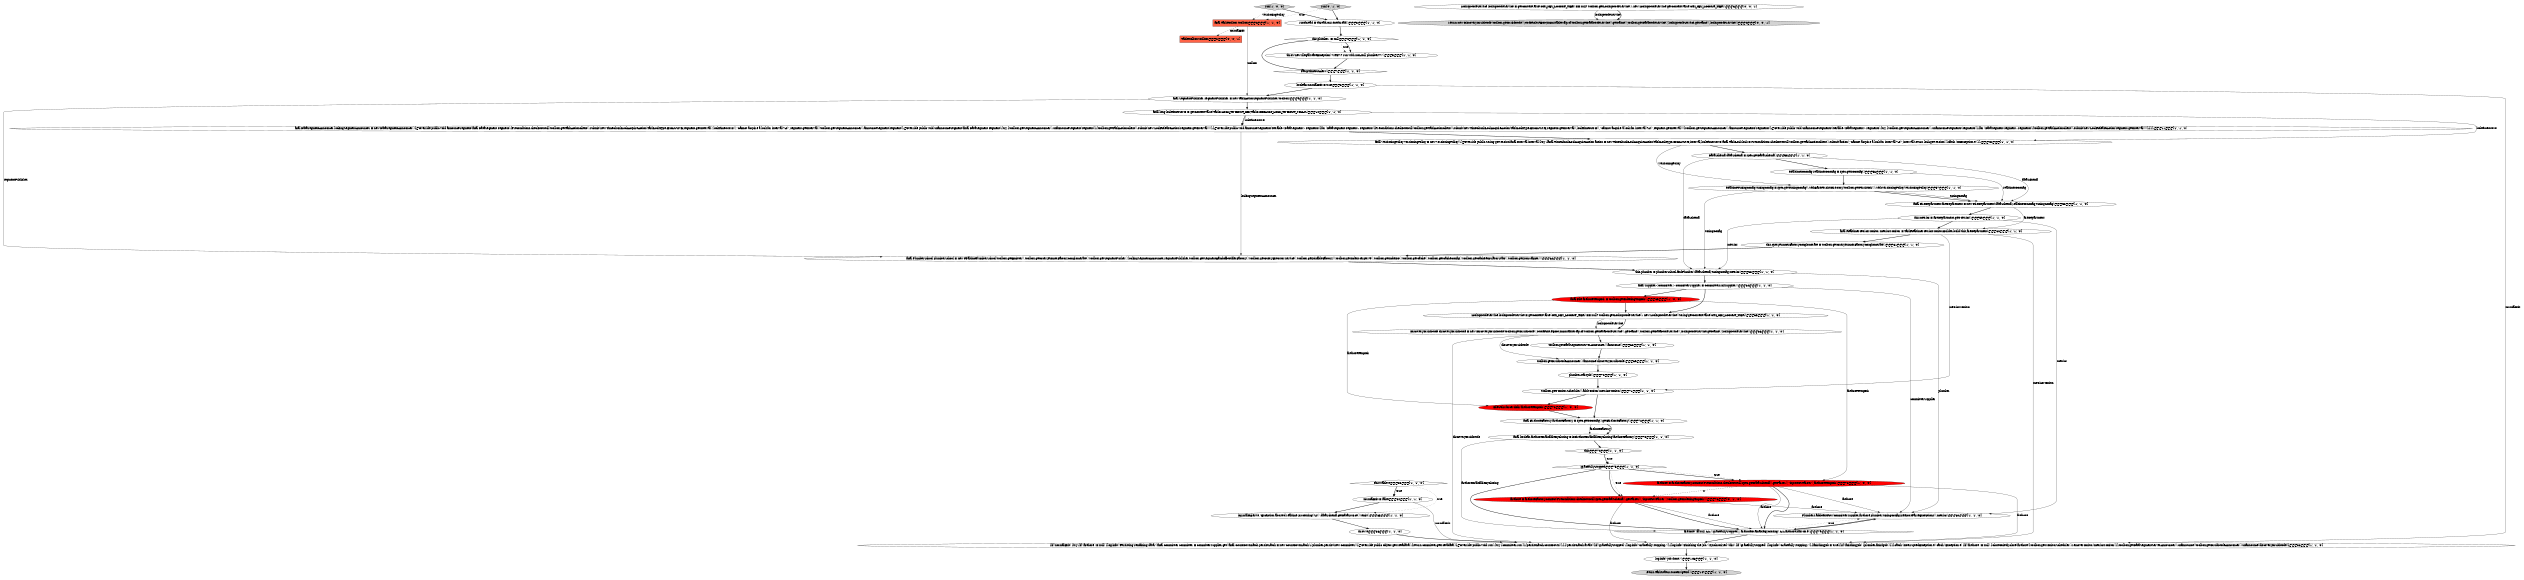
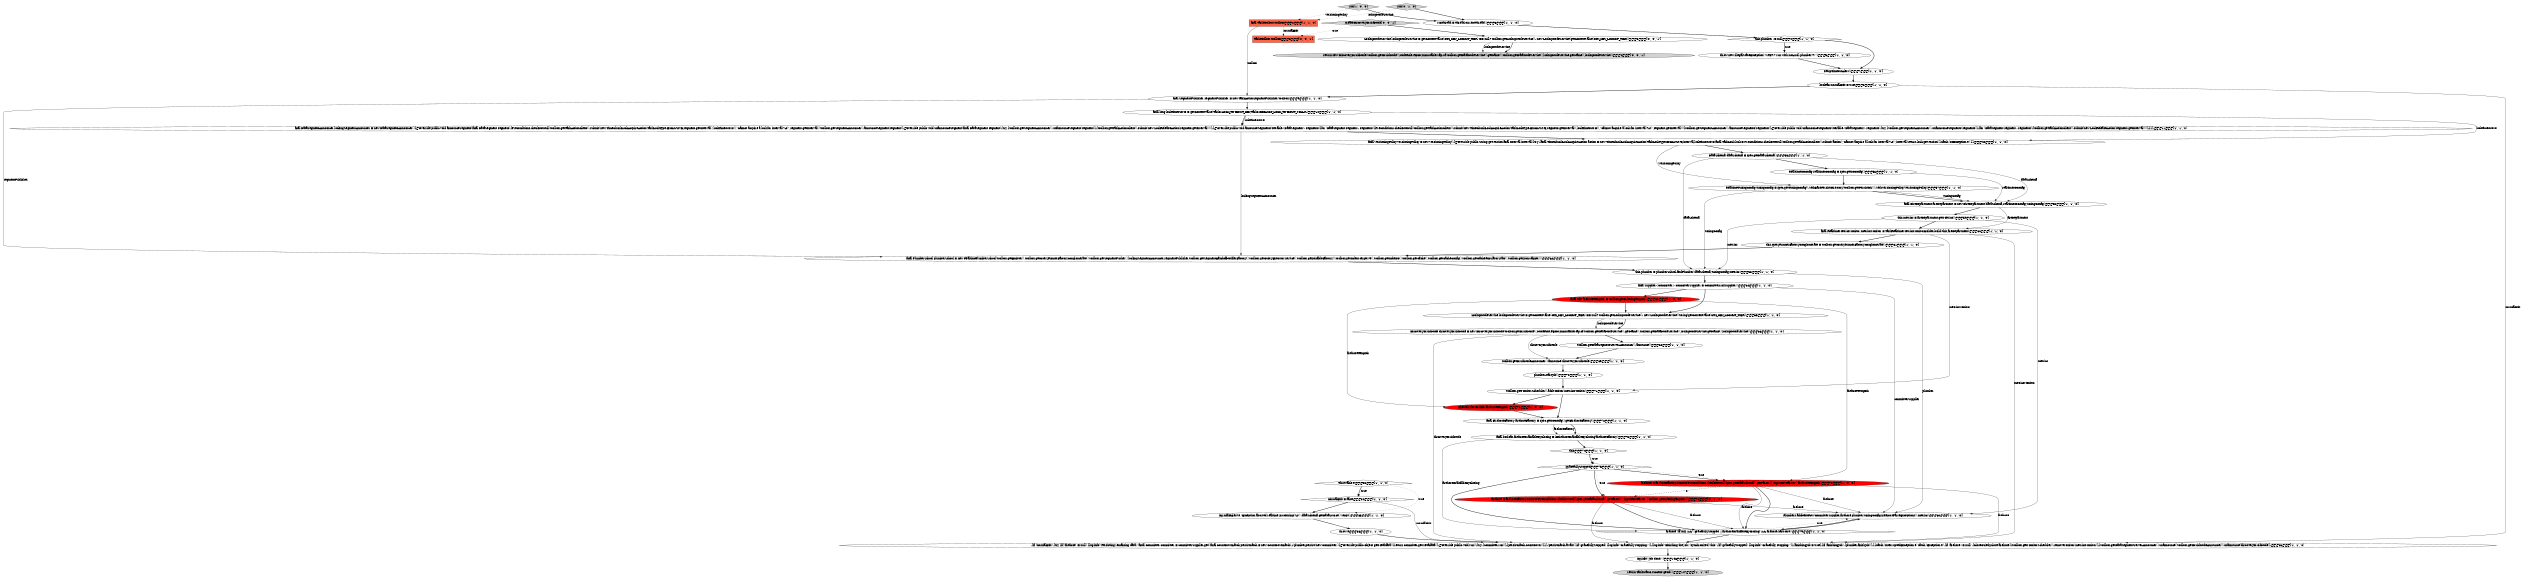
  digraph {
    node [fillcolor=white shape=ellipse style=filled]
    edge [style=bold]
    n1 [label="final SegmentPublisher segmentPublisher = new TaskActionSegmentPublisher(toolbox)@@@9@@@['1', '1', '0']"]
    n2 [label="final PlumberSchool plumberSchool = new RealtimePlumberSchool(toolbox.getEmitter(),toolbox.getQueryRunnerFactoryConglomerate(),toolbox.getSegmentPusher(),lockingSegmentAnnouncer,segmentPublisher,toolbox.getSegmentHandoffNotifierFactory(),toolbox.getQueryExecutorService(),toolbox.getJoinableFactory(),toolbox.getIndexMergerV9(),toolbox.getIndexIO(),toolbox.getCache(),toolbox.getCacheConfig(),toolbox.getCachePopulatorStats(),toolbox.getJsonMapper())@@@62@@@['1', '1', '0']"]
    n3 [label="final long lockTimeoutMs = getContextValue(Tasks.LOCK_TIMEOUT_KEY,Tasks.DEFAULT_LOCK_TIMEOUT_MILLIS)@@@10@@@['1', '1', '0']"]
    n4 [label="this.plumber = plumberSchool.findPlumber(dataSchema,tuningConfig,metrics)@@@63@@@['1', '1', '0']"]
    n5 [label="final DataSegmentAnnouncer lockingSegmentAnnouncer = new DataSegmentAnnouncer(){@Override public void announceSegment(final DataSegment segment){Preconditions.checkNotNull(toolbox.getTaskActionClient().submit(new TimeChunkLockAcquireAction(TaskLockType.EXCLUSIVE,segment.getInterval(),lockTimeoutMs)),\"Cannot acquire a lock for interval(%s(\",segment.getInterval())toolbox.getSegmentAnnouncer().announceSegment(segment)}@Override public void unannounceSegment(final DataSegment segment){try {toolbox.getSegmentAnnouncer().unannounceSegment(segment)}{toolbox.getTaskActionClient().submit(new LockReleaseAction(segment.getInterval()))}}@Override public void announceSegments(Iterable<DataSegment> segments){for (DataSegment segment : segments){Preconditions.checkNotNull(toolbox.getTaskActionClient().submit(new TimeChunkLockAcquireAction(TaskLockType.EXCLUSIVE,segment.getInterval(),lockTimeoutMs)),\"Cannot acquire a lock for interval(%s(\",segment.getInterval())}toolbox.getSegmentAnnouncer().announceSegments(segments)}@Override public void unannounceSegments(Iterable<DataSegment> segments){try {toolbox.getSegmentAnnouncer().unannounceSegments(segments)}{for (DataSegment segment : segments){toolbox.getTaskActionClient().submit(new LockReleaseAction(segment.getInterval()))}}}}@@@11@@@['1', '1', '0']"]
    n6 [label="final VersioningPolicy versioningPolicy = new VersioningPolicy(){@Override public String getVersion(final Interval interval){try {final TimeChunkLockAcquireAction action = new TimeChunkLockAcquireAction(TaskLockType.EXCLUSIVE,interval,lockTimeoutMs)final TaskLock lock = Preconditions.checkNotNull(toolbox.getTaskActionClient().submit(action),\"Cannot acquire a lock for interval(%s(\",interval)return lock.getVersion()}catch (IOException e) }}@@@42@@@['1', '1', '0']"]
    n7 [label="!gracefullyStopped@@@75@@@['1', '1', '0']" shape=diamond]
    n8 [label="firehose != null && (!gracefullyStopped || firehoseDrainableByClosing) && firehose.hasMore()@@@79@@@['1', '1', '0']" shape=diamond]
    n9 [fillcolor=red label="firehose = firehoseFactory.connect(Preconditions.checkNotNull(spec.getDataSchema().getParser(),\"inputRowParser\"),toolbox.getIndexingTmpDir())@@@76@@@['0', '1', '0']"]
    n10 [fillcolor=red label="firehose = firehoseFactory.connect(Preconditions.checkNotNull(spec.getDataSchema().getParser(),\"inputRowParser\"),firehoseTempDir)@@@78@@@['1', '0', '0']"]
    n11 [label="Plumbers.addNextRow(committerSupplier,firehose,plumber,tuningConfig.isReportParseExceptions(),metrics)@@@80@@@['1', '1', '0']"]
    n12 [label="{if (normalExit) {try {if (firehose != null) {log.info(\"Persisting remaining data.\")final Committer committer = committerSupplier.get()final CountDownLatch persistLatch = new CountDownLatch(1)plumber.persist(new Committer(){@Override public Object getMetadata(){return committer.getMetadata()}@Override public void run(){try {committer.run()}{persistLatch.countDown()}}})persistLatch.await()}if (gracefullyStopped) {log.info(\"Gracefully stopping.\")}{log.info(\"Finishing the job.\")synchronized (this) {if (gracefullyStopped) {log.info(\"Gracefully stopping.\")}{finishingJob = true}}if (finishingJob) {plumber.finishJob()}}}catch (InterruptedException e) catch (Exception e) {if (firehose != null) {CloseQuietly.close(firehose)}toolbox.getMonitorScheduler().removeMonitor(metricsMonitor)}}toolbox.getDataSegmentServerAnnouncer().unannounce()toolbox.getDruidNodeAnnouncer().unannounce(discoveryDruidNode)}@@@88@@@['1', '1', '0']"]
    n13 [label="this.queryRunnerFactoryConglomerate = toolbox.getQueryRunnerFactoryConglomerate()@@@61@@@['1', '1', '0']"]
    n14 [label="final Supplier<Committer> committerSupplier = Committers.nilSupplier()@@@64@@@['1', '1', '0']"]
    n15 [label="LookupNodeService lookupNodeService = getContextValue(CTX_KEY_LOOKUP_TIER) == null? toolbox.getLookupNodeService(): new LookupNodeService((String)getContextValue(CTX_KEY_LOOKUP_TIER))@@@65@@@['1', '1', '0']"]
    n16 [fillcolor=red label="final File firehoseTempDir = toolbox.getIndexingTmpDir()@@@65@@@['1', '0', '0']"]
    n17 [label="DiscoveryDruidNode discoveryDruidNode = new DiscoveryDruidNode(toolbox.getDruidNode(),NodeRole.PEON,ImmutableMap.of(toolbox.getDataNodeService().getName(),toolbox.getDataNodeService(),lookupNodeService.getName(),lookupNodeService))@@@66@@@['1', '1', '0']"]
    n18 [fillcolor=red label="FileUtils.forceMkdir(firehoseTempDir)@@@73@@@['1', '0', '0']"]
    n19 [label="Throwable e@@@83@@@['1', '1', '0']" shape=diamond]
    n20 [label="log.makeAlert(e,\"Exception aborted realtime processing(%s(\",dataSchema.getDataSource()).emit()@@@85@@@['1', '1', '0']"]
-   n21 [label="normalExit = false@@@84@@@['1', '1', '0']"]
+   n21 [label="normalExit = false@@@84@@@['1', '1', '0']" shape=diamond]
    n22 [label="throw e@@@86@@@['1', '1', '0']"]
    n23 [label="log.info(\"Job done!\")@@@146@@@['1', '1', '0']"]
    n24 [fillcolor=lightgray label="return TaskStatus.success(getId())@@@147@@@['1', '1', '0']"]
    n25 [label="this.plumber != null@@@4@@@['1', '1', '0']" shape=diamond]
-   n26 [label="setupTimeoutAlert()@@@7@@@['1', '1', '0']" shape=diamond]
+   n26 [label="setupTimeoutAlert()@@@7@@@['1', '1', '0']"]
    n27 [label="throw new IllegalStateException(\"WTF?!? run with non-null plumber??!\")@@@5@@@['1', '1', '0']"]
    n28 [label="boolean normalExit = true@@@8@@@['1', '1', '0']"]
    n29 [fillcolor=tomato label="TaskToolbox toolbox@@@2@@@['0', '0', '1']" shape=box]
    n30 [label="toolbox.getDruidNodeAnnouncer().announce(discoveryDruidNode)@@@69@@@['1', '1', '0']"]
    n31 [label="plumber.startJob()@@@70@@@['1', '1', '0']"]
    n32 [label="toolbox.getMonitorScheduler().addMonitor(metricsMonitor)@@@71@@@['1', '1', '0']"]
    n33 [label="DataSchema dataSchema = spec.getDataSchema()@@@55@@@['1', '1', '0']"]
    n34 [label="final FireDepartment fireDepartment = new FireDepartment(dataSchema,realtimeIOConfig,tuningConfig)@@@58@@@['1', '1', '0']"]
    n35 [label="RealtimeIOConfig realtimeIOConfig = spec.getIOConfig()@@@56@@@['1', '1', '0']"]
    n36 [label="this.metrics = fireDepartment.getMetrics()@@@59@@@['1', '1', '0']"]
    n37 [label="final RealtimeMetricsMonitor metricsMonitor = TaskRealtimeMetricsMonitorBuilder.build(this,fireDepartment)@@@60@@@['1', '1', '0']"]
    n38 [label="RealtimeTuningConfig tuningConfig = spec.getTuningConfig().withBasePersistDirectory(toolbox.getPersistDir()).withVersioningPolicy(versioningPolicy)@@@57@@@['1', '1', '0']"]
    n39 [fillcolor=tomato label="final TaskToolbox toolbox@@@2@@@['1', '1', '0']" shape=box]
    n40 [label="final FirehoseFactory firehoseFactory = spec.getIOConfig().getFirehoseFactory()@@@72@@@['1', '1', '0']"]
+   n41 [fillcolor=lightgray label="createDiscoveryDruidNode['0', '0', '1']" shape=diamond]
    n42 [label="LookupNodeService lookupNodeService = getContextValue(CTX_KEY_LOOKUP_TIER) == null? toolbox.getLookupNodeService(): new LookupNodeService(getContextValue(CTX_KEY_LOOKUP_TIER))@@@3@@@['0', '0', '1']"]
    n43 [fillcolor=lightgray label="return new DiscoveryDruidNode(toolbox.getDruidNode(),NodeRole.PEON,ImmutableMap.of(toolbox.getDataNodeService().getName(),toolbox.getDataNodeService(),lookupNodeService.getName(),lookupNodeService))@@@4@@@['0', '0', '1']"]
    n44 [label="toolbox.getDataSegmentServerAnnouncer().announce()@@@68@@@['1', '1', '0']"]
    n45 [label="final boolean firehoseDrainableByClosing = isFirehoseDrainableByClosing(firehoseFactory)@@@73@@@['1', '1', '0']"]
    n46 [label="runThread = Thread.currentThread()@@@3@@@['1', '1', '0']"]
    n47 [label="this@@@74@@@['1', '1', '0']" shape=diamond]
    n48 [fillcolor=lightgray label="run['1', '0', '0']" shape=diamond]
    n49 [fillcolor=lightgray label="run['0', '1', '0']" shape=diamond]
    n1 -> n2 [label=segmentPublisher style=solid]
    n1 -> n3
    n2 -> n4
    n3 -> n5 [label=lockTimeoutMs style=solid]
    n3 -> n5
    n3 -> n6 [label=lockTimeoutMs style=solid]
    n4 -> n11 [label=plumber style=solid]
    n4 -> n14
    n5 -> n2 [label=lockingSegmentAnnouncer style=solid]
    n5 -> n6
    n6 -> n33
    n6 -> n38 [label=versioningPolicy style=solid]
    n7 -> n8
    n7 -> n9 [label=true style=dotted]
    n7 -> n9
    n7 -> n10
    n7 -> n10 [label=true style=dotted]
    n8 -> n11
    n8 -> n11 [label=true style=dotted]
    n8 -> n12
    n9 -> n8
    n9 -> n8 [label=firehose style=solid]
    n9 -> n11 [label=firehose style=solid]
    n9 -> n12 [label=firehose style=solid]
    n10 -> n8 [label=firehose style=solid]
    n10 -> n8
    n10 -> n9 [label=0 style=dashed]
    n10 -> n11 [label=firehose style=solid]
    n10 -> n12 [label=firehose style=solid]
    n11 -> n8
    n12 -> n23
    n13 -> n2
    n14 -> n11 [label=committerSupplier style=solid]
    n14 -> n15
    n14 -> n16
    n15 -> n17 [label=lookupNodeService style=solid]
    n15 -> n17
    n16 -> n10 [label=firehoseTempDir style=solid]
    n16 -> n15
    n16 -> n18 [label=firehoseTempDir style=solid]
    n17 -> n12 [label=discoveryDruidNode style=solid]
    n17 -> n30 [label=discoveryDruidNode style=solid]
    n17 -> n44
    n18 -> n40
    n19 -> n20 [label=true style=dotted]
    n19 -> n21 [label=true style=dotted]
    n19 -> n21
    n20 -> n22
    n21 -> n12 [label=normalExit style=solid]
    n21 -> n20
    n22 -> n12
    n23 -> n24
    n25 -> n26
    n25 -> n27 [label=true style=dotted]
    n25 -> n27
    n26 -> n28
    n27 -> n26
    n28 -> n1
    n28 -> n12 [label=normalExit style=solid]
    n30 -> n31
    n31 -> n32
    n32 -> n18
    n32 -> n40
    n33 -> n4 [label=dataSchema style=solid]
    n33 -> n34 [label=dataSchema style=solid]
    n33 -> n35
    n34 -> n36
    n34 -> n37 [label=fireDepartment style=solid]
    n35 -> n34 [label=realtimeIOConfig style=solid]
    n35 -> n38
    n36 -> n4 [label=metrics style=solid]
    n36 -> n11 [label=metrics style=solid]
    n36 -> n37
    n37 -> n12 [label=metricsMonitor style=solid]
    n37 -> n13
    n37 -> n32 [label=metricsMonitor style=solid]
    n38 -> n4 [label=tuningConfig style=solid]
    n38 -> n34
    n38 -> n34 [label=tuningConfig style=solid]
    n39 -> n1 [label=toolbox style=solid]
    n39 -> n29 [label=normalExit style=dashed]
    n40 -> n45 [label=firehoseFactory style=solid]
    n40 -> n45
+   n41 -> n29 [label=true style=dotted]
+   n41 -> n42
    n42 -> n43 [label=lookupNodeService style=solid]
    n42 -> n43
    n44 -> n30
    n45 -> n8 [label=firehoseDrainableByClosing style=solid]
    n45 -> n47
    n46 -> n25
    n47 -> n7
    n47 -> n7 [label=true style=dotted]
    n48 -> n39 [label=versioningPolicy style=dotted]
    n48 -> n46
-   n49 -> n39 [label=true style=dotted]
+   n49 -> n39 [label=lookupNodeService style=dotted]
    n49 -> n46
  }
